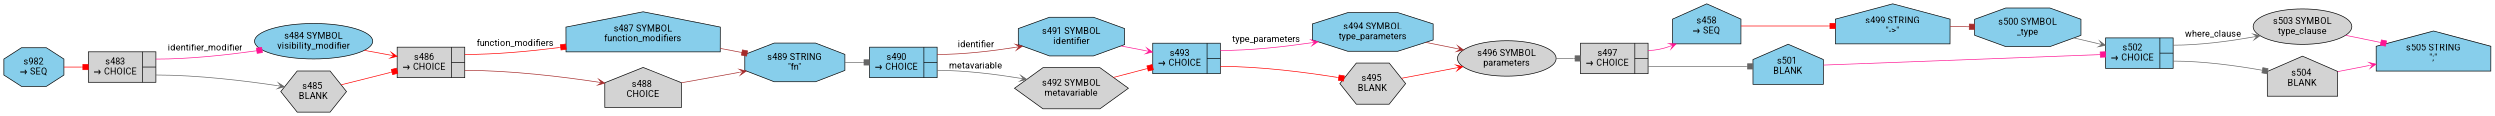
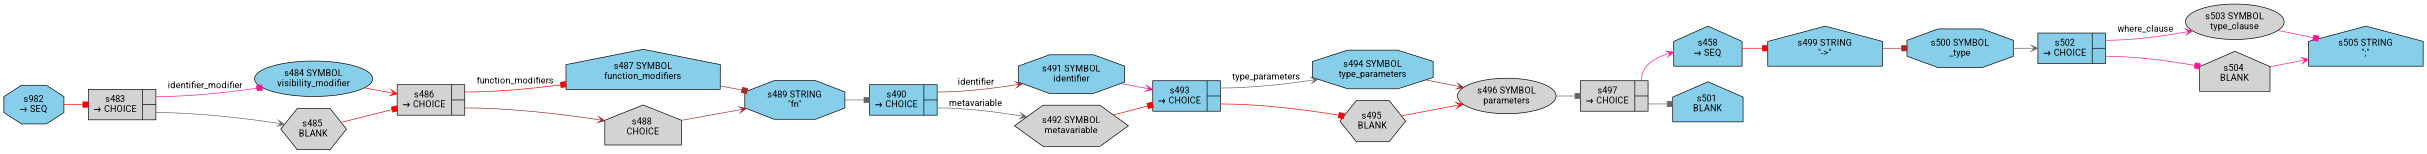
  digraph {
    fontname=Roboto
    rankdir=LR
    node [fillcolor=skyblue fontname=Roboto shape=house style=filled]
    edge [arrowhead=box color=red fontname=Roboto]
    n1 [fixedsize=false label="s982\n&rarr; SEQ" peripheries=1 shape=octagon]
    n2 [fillcolor=lightgrey fixedsize=false label="{s483\n&rarr; CHOICE|{<p0>|<p1>}}" peripheries=1 shape=record]
    n3 [label="s484 SYMBOL\nvisibility_modifier" shape=ellipse]
    n4 [fillcolor=lightgrey label="s485 \nBLANK" shape=hexagon]
    n5 [fillcolor=lightgrey fixedsize=false label="{s486\n&rarr; CHOICE|{<p0>|<p1>}}" peripheries=1 shape=record]
    n6 [label="s487 SYMBOL\nfunction_modifiers"]
    n7 [fillcolor=lightgrey label="s488 \nCHOICE"]
    n8 [label="s489 STRING\n\"fn\"" shape=octagon]
    n9 [fixedsize=false label="{s490\n&rarr; CHOICE|{<p0>|<p1>}}" peripheries=1 shape=record]
    n10 [label="s491 SYMBOL\nidentifier" shape=octagon]
    n11 [fillcolor=lightgrey label="s492 SYMBOL\nmetavariable" shape=hexagon]
    n12 [fixedsize=false label="{s493\n&rarr; CHOICE|{<p0>|<p1>}}" peripheries=1 shape=record]
    n13 [label="s494 SYMBOL\ntype_parameters" shape=octagon]
    n14 [fillcolor=lightgrey label="s495 \nBLANK" shape=hexagon]
    n15 [fillcolor=lightgrey label="s496 SYMBOL\nparameters" shape=ellipse]
    n16 [fillcolor=lightgrey fixedsize=false label="{s497\n&rarr; CHOICE|{<p0>|<p1>}}" peripheries=1 shape=record]
    n17 [fixedsize=false label="s458\n&rarr; SEQ" peripheries=1]
    n18 [label="s501 \nBLANK"]
    n19 [label="s499 STRING\n\"->\""]
    n20 [fixedsize=false label="{s502\n&rarr; CHOICE|{<p0>|<p1>}}" peripheries=1 shape=record]
    n21 [label="s500 SYMBOL\n_type" shape=octagon]
    n22 [fillcolor=lightgrey label="s503 SYMBOL\ntype_clause" shape=ellipse]
    n23 [fillcolor=lightgrey label="s504 \nBLANK"]
    n24 [label="s505 STRING\n\";\""]
    n1 -> n2
    n2 -> n3 [color=deeppink label=identifier_modifier tailport=p0]
    n2 -> n4 [arrowhead=vee color=gray40 tailport=p1]
    n3 -> n5 [arrowhead=vee]
    n4 -> n5
    n5 -> n6 [label=function_modifiers tailport=p0]
    n5 -> n7 [arrowhead=vee color=brown tailport=p1]
    n6 -> n8 [color=brown]
    n7 -> n8 [arrowhead=vee color=brown]
    n8 -> n9 [color=gray40]
    n9 -> n10 [arrowhead=vee color=brown label=identifier tailport=p0]
    n9 -> n11 [arrowhead=vee color=gray40 label=metavariable tailport=p1]
    n10 -> n12 [arrowhead=vee color=deeppink]
    n11 -> n12
-   n12 -> n13 [arrowhead=vee color=deeppink label=type_parameters tailport=p0]
+   n12 -> n13 [arrowhead=vee color=gray40 label=type_parameters tailport=p0]
    n12 -> n14 [tailport=p1]
    n13 -> n15 [arrowhead=vee color=brown]
    n14 -> n15 [arrowhead=vee]
    n15 -> n16 [color=gray40]
    n16 -> n17 [arrowhead=vee color=deeppink tailport=p0]
    n16 -> n18 [color=gray40 tailport=p1]
    n17 -> n19
-   n18 -> n20 [color=deeppink]
    n19 -> n21 [color=brown]
-   n20 -> n22 [arrowhead=vee color=gray40 label=where_clause tailport=p0]
-   n20 -> n23 [color=gray40 tailport=p1]
+   n20 -> n22 [arrowhead=vee color=deeppink label=where_clause tailport=p0]
+   n20 -> n23 [color=deeppink tailport=p1]
    n21 -> n20 [arrowhead=vee color=gray40]
    n22 -> n24 [color=deeppink]
    n23 -> n24 [arrowhead=vee color=deeppink]
  }
